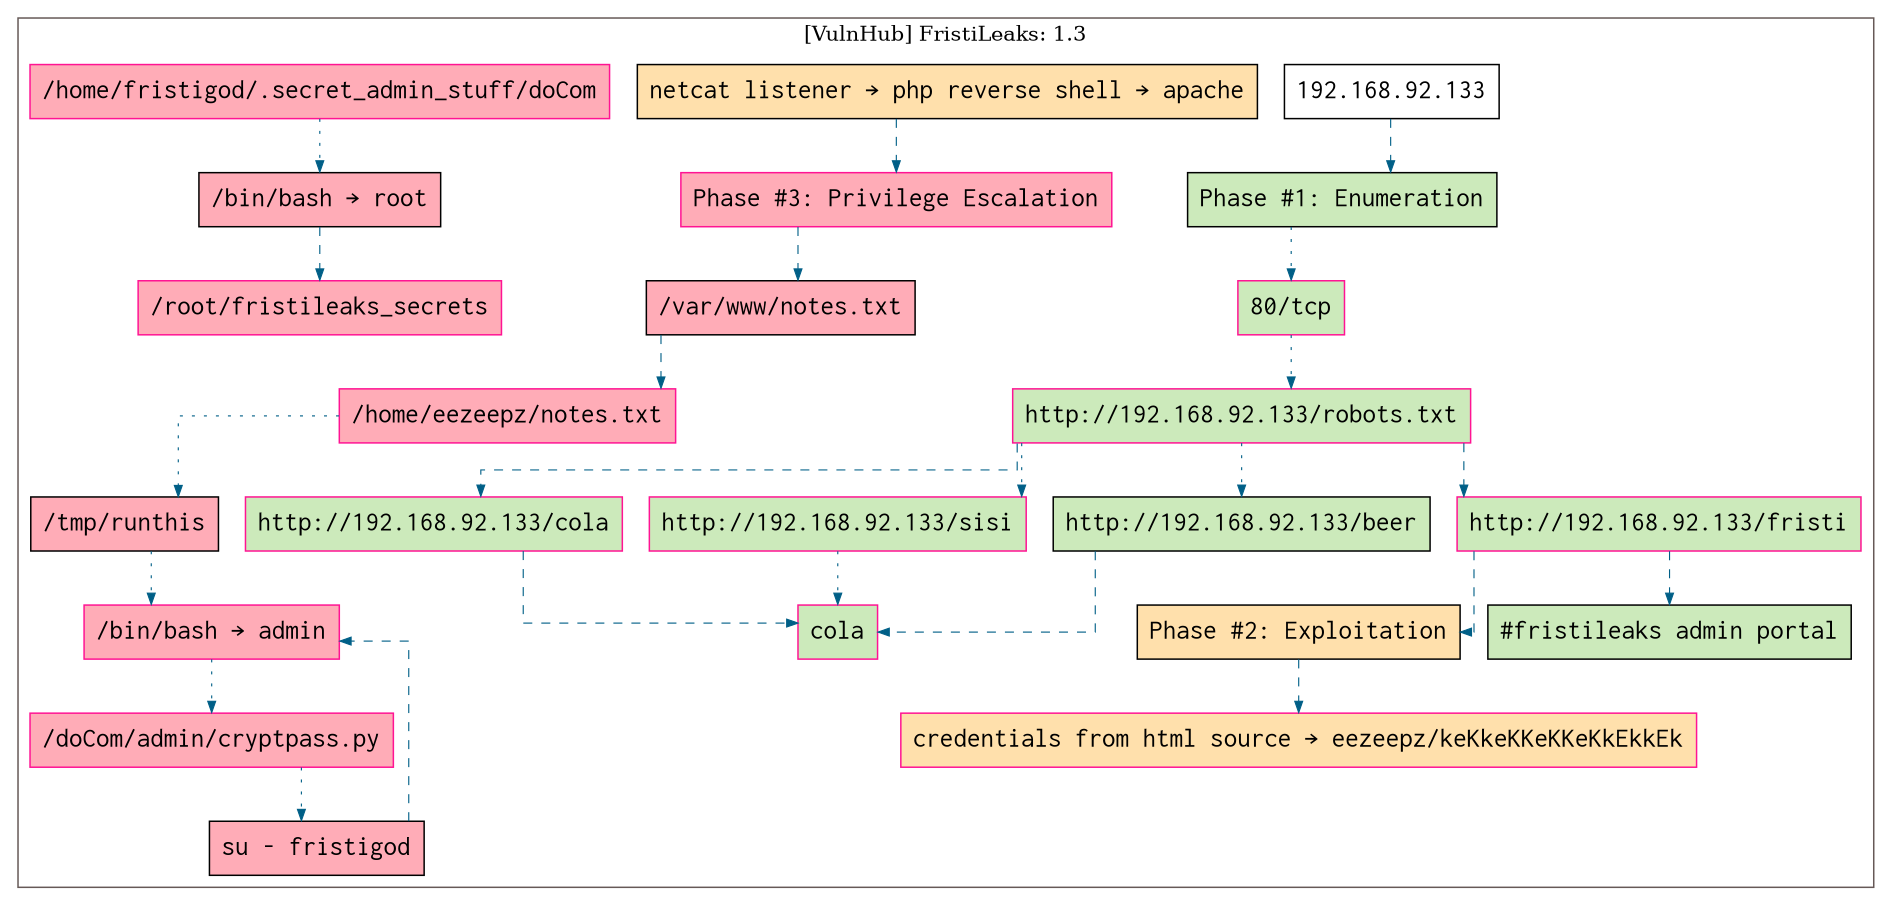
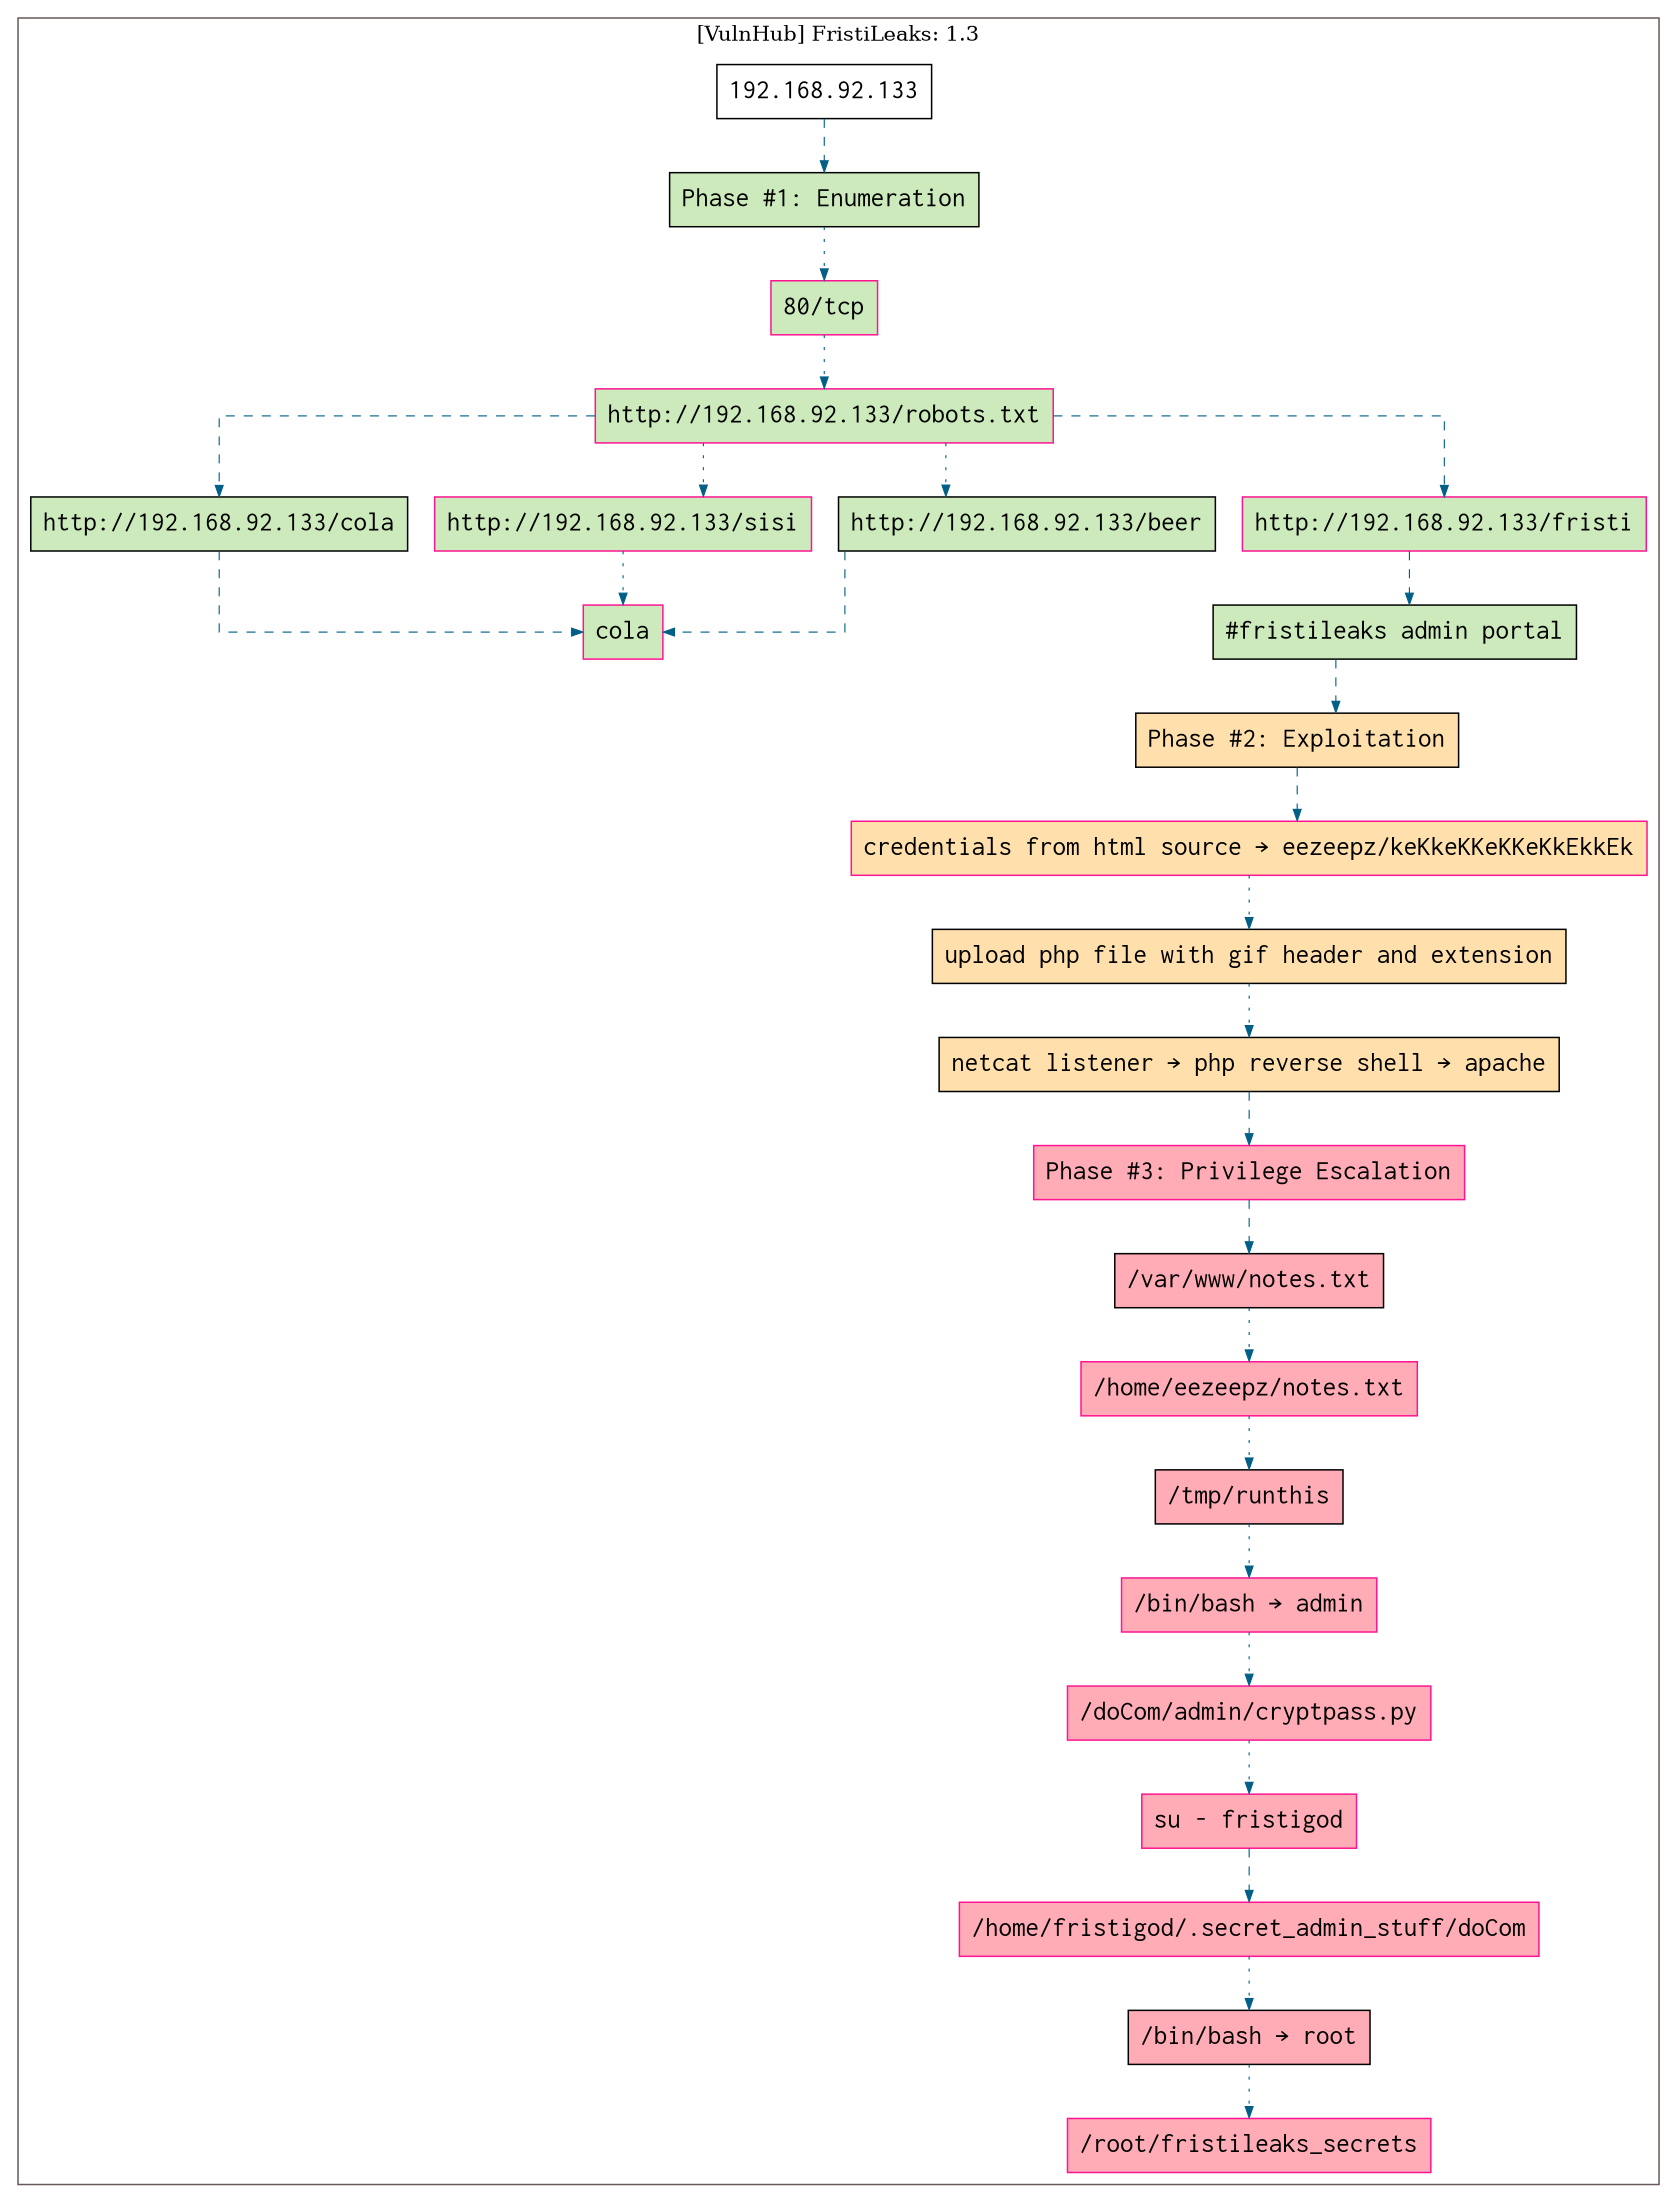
  digraph {
    bgcolor="#ffffff"
    fixedsize=true
    nodesdictep=1.0
    splines=ortho
    node [color=deeppink fillcolor="#ffacb7" fontname=courier fontsize=18 shape=box style="filled,solid"]
    edge [arrowsize=0.75 color="#005f87" penwidth=0.75 style=dashed]
    n1 [color=black fillcolor="#ffffff" label="192.168.92.133" width=0.25]
    n2 [color=black fillcolor="#cceabb" label="Phase #1: Enumeration" width=0.25]
    n3 [color=black fillcolor="#ffe0ac" label="Phase #2: Exploitation" width=0.25]
    n4 [fillcolor="#ffe0ac" label="credentials from html source → eezeepz/keKkeKKeKKeKkEkkEk" width=0.25]
+   n5 [color=black fillcolor="#ffe0ac" label="upload php file with gif header and extension" width=0.25]
    n6 [color=black fillcolor="#ffe0ac" label="netcat listener → php reverse shell → apache" width=0.25]
    n7 [label="Phase #3: Privilege Escalation" width=0.25]
    n8 [color=black label="/var/www/notes.txt" width=0.25]
    n9 [label="/home/eezeepz/notes.txt" width=0.25]
    n10 [color=black label="/tmp/runthis" width=0.25]
    n11 [label="/bin/bash → admin" width=0.25]
    n12 [label="/doCom/admin/cryptpass.py" width=0.25]
-   n13 [color=black label="su - fristigod" width=0.25]
+   n13 [label="su - fristigod" width=0.25]
    n14 [fillcolor="#cceabb" label="80/tcp" width=0.25]
    n15 [label="/home/fristigod/.secret_admin_stuff/doCom" width=0.25]
    n16 [color=black label="/bin/bash → root" width=0.25]
    n17 [label="/root/fristileaks_secrets" width=0.25]
    n18 [fillcolor="#cceabb" label="http://192.168.92.133/robots.txt" width=0.25]
-   n19 [fillcolor="#cceabb" label="http://192.168.92.133/cola" width=0.25]
+   n19 [color=black fillcolor="#cceabb" label="http://192.168.92.133/cola" width=0.25]
    n20 [fillcolor="#cceabb" label="http://192.168.92.133/sisi" width=0.25]
    n21 [color=black fillcolor="#cceabb" label="http://192.168.92.133/beer" width=0.25]
    n22 [fillcolor="#cceabb" label="http://192.168.92.133/fristi" width=0.25]
    n23 [fillcolor="#cceabb" label=cola width=0.25]
    n24 [color=black fillcolor="#cceabb" label="#fristileaks admin portal" width=0.25]
    subgraph cluster_1 {
      color="#665957"
      label="[VulnHub] FristiLeaks: 1.3"
      n1
      n2
      n3
      n4
+     n5
      n6
      n7
      n8
      n9
      n10
      n11
      n12
      n13
      n14
      n15
      n16
      n17
      n18
      n19
      n20
      n21
      n22
      n23
      n24
    }
    n1 -> n2
    n2 -> n14 [style=dotted]
    n3 -> n4
+   n4 -> n5 [style=dotted]
+   n5 -> n6 [style=dotted]
    n6 -> n7
    n7 -> n8
-   n8 -> n9
+   n8 -> n9 [style=dotted]
    n9 -> n10 [style=dotted]
    n10 -> n11 [style=dotted]
    n11 -> n12 [style=dotted]
    n12 -> n13 [style=dotted]
-   n13 -> n11
+   n13 -> n15
    n14 -> n18 [style=dotted]
    n15 -> n16 [style=dotted]
-   n16 -> n17
+   n16 -> n17 [style=dotted]
    n18 -> n19
    n18 -> n20 [style=dotted]
    n18 -> n21 [style=dotted]
    n18 -> n22
    n19 -> n23
    n20 -> n23 [style=dotted]
    n21 -> n23
    n22 -> n24
-   n22 -> n3
+   n24 -> n3
  }
